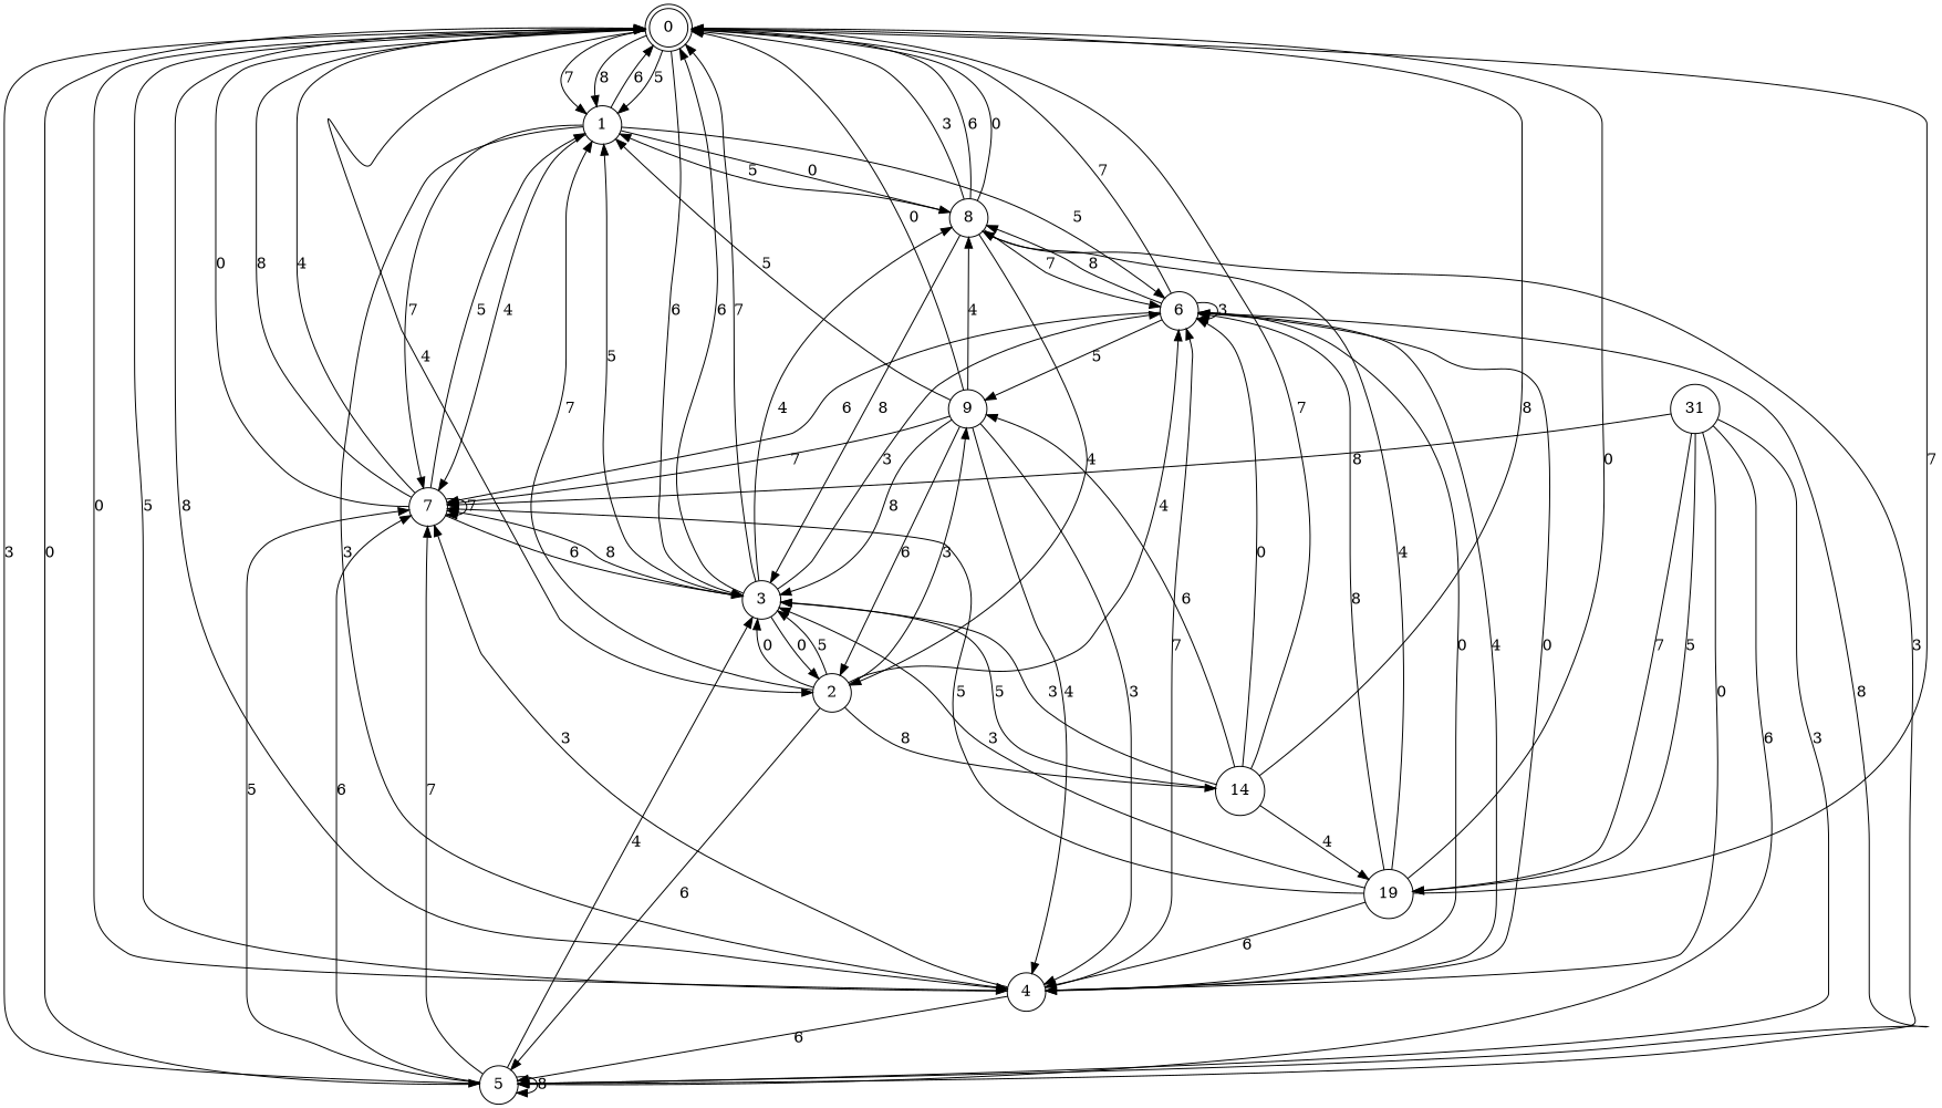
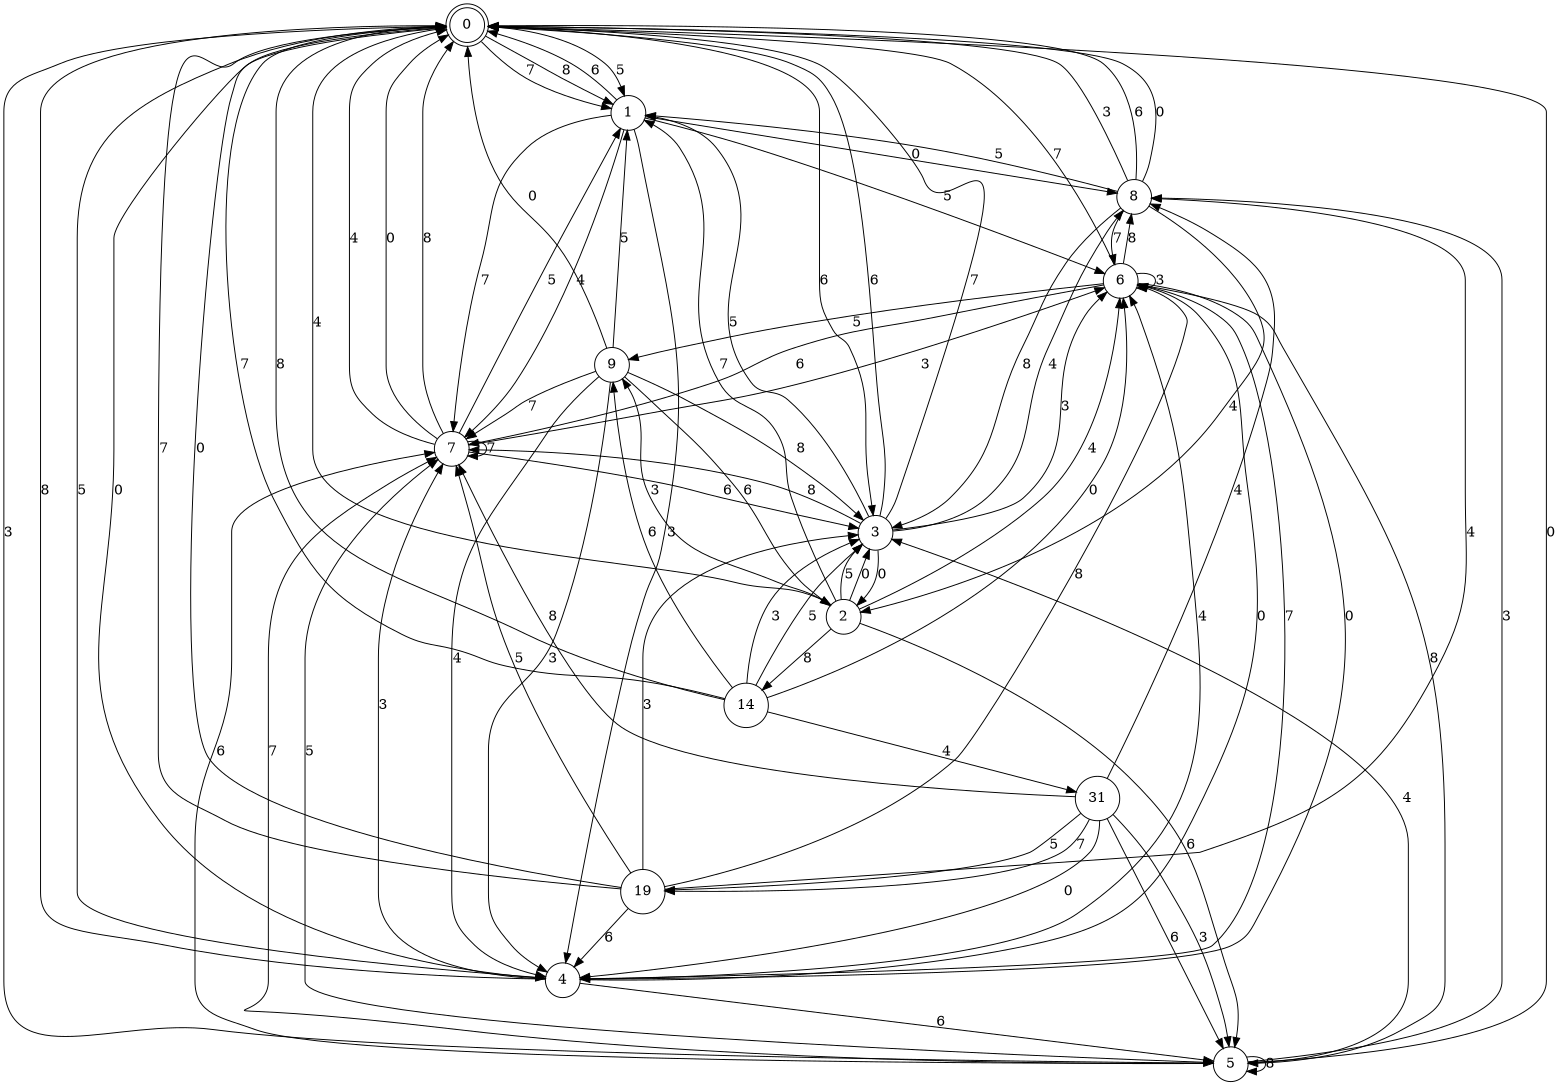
  digraph {
    node [shape=circle]
    n1 [label=0 shape=doublecircle]
    n2 [label=1]
    n3 [label=2]
    n4 [label=3]
    n5 [label=4]
    n6 [label=5]
    n7 [label=6]
    n8 [label=7]
    n9 [label=8]
    n10 [label=9]
    n11 [label=14]
    n12 [label=31]
    n13 [label=19]
    n1 -> n2 [label=5]
    n1 -> n2 [label=7]
    n1 -> n2 [label=8]
    n1 -> n3 [label=4]
    n1 -> n4 [label=6]
    n1 -> n5 [label=0]
    n1 -> n6 [label=3]
    n2 -> n1 [label=6]
    n2 -> n5 [label=3]
    n2 -> n7 [label=5]
    n2 -> n8 [label=4]
    n2 -> n8 [label=7]
    n2 -> n9 [label=0]
    n3 -> n2 [label=7]
    n3 -> n4 [label=5]
    n3 -> n4 [label=0]
    n3 -> n6 [label=6]
    n3 -> n7 [label=4]
    n3 -> n10 [label=3]
    n3 -> n11 [label=8]
    n4 -> n1 [label=6]
    n4 -> n1 [label=7]
    n4 -> n2 [label=5]
    n4 -> n3 [label=0]
    n4 -> n7 [label=3]
    n4 -> n8 [label=8]
    n4 -> n9 [label=4]
    n5 -> n1 [label=5]
    n5 -> n1 [label=8]
    n5 -> n6 [label=6]
    n5 -> n7 [label=4]
    n5 -> n7 [label=0]
    n5 -> n7 [label=7]
    n5 -> n8 [label=3]
    n6 -> n1 [label=0]
    n6 -> n4 [label=4]
    n6 -> n6 [label=8]
    n6 -> n8 [label=5]
    n6 -> n8 [label=6]
    n6 -> n8 [label=7]
    n6 -> n9 [label=3]
    n7 -> n1 [label=7]
    n7 -> n5 [label=0]
    n7 -> n6 [label=8]
    n7 -> n7 [label=3]
    n7 -> n8 [label=6]
    n7 -> n9 [label=8]
    n7 -> n10 [label=5]
    n8 -> n1 [label=4]
    n8 -> n1 [label=0]
    n8 -> n1 [label=8]
    n8 -> n2 [label=5]
    n8 -> n4 [label=6]
+   n8 -> n7 [label=3]
    n8 -> n8 [label=7]
    n9 -> n1 [label=6]
    n9 -> n1 [label=0]
    n9 -> n1 [label=3]
    n9 -> n2 [label=5]
    n9 -> n3 [label=4]
    n9 -> n4 [label=8]
    n9 -> n7 [label=7]
    n10 -> n1 [label=0]
    n10 -> n2 [label=5]
    n10 -> n3 [label=6]
    n10 -> n4 [label=8]
    n10 -> n5 [label=4]
    n10 -> n5 [label=3]
    n10 -> n8 [label=7]
    n11 -> n1 [label=7]
    n11 -> n1 [label=8]
    n11 -> n4 [label=5]
    n11 -> n4 [label=3]
    n11 -> n7 [label=0]
    n11 -> n10 [label=6]
-   n11 -> n13 [label=4]
+   n11 -> n12 [label=4]
    n12 -> n5 [label=0]
    n12 -> n6 [label=6]
    n12 -> n6 [label=3]
    n12 -> n8 [label=8]
-   n10 -> n9 [label=4]
+   n12 -> n9 [label=4]
    n12 -> n13 [label=5]
    n12 -> n13 [label=7]
    n13 -> n1 [label=0]
    n13 -> n1 [label=7]
    n13 -> n4 [label=3]
    n13 -> n5 [label=6]
    n13 -> n7 [label=8]
    n13 -> n8 [label=5]
    n13 -> n9 [label=4]
  }
